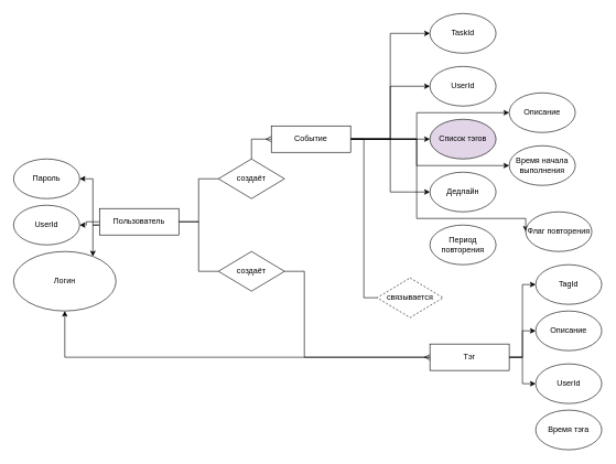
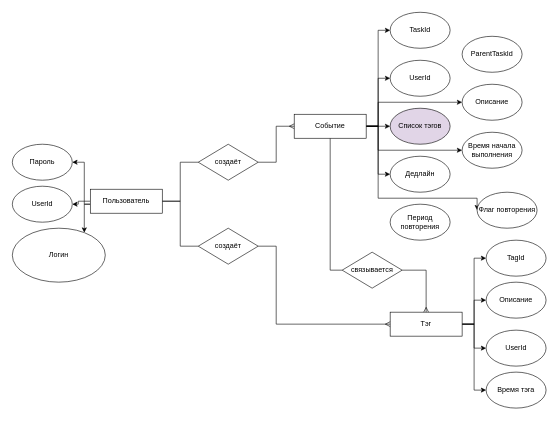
  <mxCell id="0" />
  <mxCell id="1" parent="0" />
  <mxCell id="2" style="edgeStyle=orthogonalEdgeStyle;rounded=0;orthogonalLoop=1;jettySize=auto;html=1;endArrow=classic;endFill=1;" edge="1" parent="1" source="7" target="9"><mxGeometry relative="1" as="geometry"><Array as="points"><mxPoint x="140" y="340" /><mxPoint x="140" y="270" /></Array></mxGeometry></mxCell>
  <mxCell id="3" style="edgeStyle=orthogonalEdgeStyle;rounded=0;orthogonalLoop=1;jettySize=auto;html=1;endArrow=classic;endFill=1;" edge="1" parent="1" source="7" target="8"><mxGeometry relative="1" as="geometry"><Array as="points"><mxPoint x="140" y="340" /><mxPoint x="140" y="420" /></Array></mxGeometry></mxCell>
  <mxCell id="4" style="edgeStyle=orthogonalEdgeStyle;rounded=0;orthogonalLoop=1;jettySize=auto;html=1;endArrow=classic;endFill=1;" edge="1" parent="1" source="7" target="10"><mxGeometry relative="1" as="geometry" /></mxCell>
  <mxCell id="5" style="edgeStyle=orthogonalEdgeStyle;rounded=0;orthogonalLoop=1;jettySize=auto;html=1;entryX=0;entryY=0.5;entryDx=0;entryDy=0;endArrow=none;endFill=0;" edge="1" parent="1" source="7" target="38"><mxGeometry relative="1" as="geometry" /></mxCell>
  <mxCell id="6" style="edgeStyle=orthogonalEdgeStyle;rounded=0;orthogonalLoop=1;jettySize=auto;html=1;entryX=0;entryY=0.5;entryDx=0;entryDy=0;endArrow=none;endFill=0;" edge="1" parent="1" source="7" target="40"><mxGeometry relative="1" as="geometry" /></mxCell>
  <mxCell id="7" value="Пользователь" style="rounded=0;whiteSpace=wrap;html=1;" vertex="1" parent="1"><mxGeometry x="150" y="315" width="120" height="40" as="geometry" /></mxCell>
  <mxCell id="8" value="Логин" style="ellipse;whiteSpace=wrap;html=1;" vertex="1" parent="1"><mxGeometry x="20" y="380" width="155" height="90" as="geometry" /></mxCell>
  <mxCell id="9" value="Пароль" style="ellipse;whiteSpace=wrap;html=1;" vertex="1" parent="1"><mxGeometry x="20" y="240" width="100" height="60" as="geometry" /></mxCell>
  <mxCell id="10" value="UserId" style="ellipse;whiteSpace=wrap;html=1;" vertex="1" parent="1"><mxGeometry x="20" y="310" width="100" height="60" as="geometry" /></mxCell>
  <mxCell id="11" style="edgeStyle=orthogonalEdgeStyle;rounded=0;orthogonalLoop=1;jettySize=auto;html=1;exitX=1;exitY=0.5;exitDx=0;exitDy=0;entryX=0;entryY=0.5;entryDx=0;entryDy=0;endArrow=classic;endFill=1;" edge="1" parent="1" source="15" target="17"><mxGeometry relative="1" as="geometry" /></mxCell>
  <mxCell id="12" style="edgeStyle=orthogonalEdgeStyle;rounded=0;orthogonalLoop=1;jettySize=auto;html=1;entryX=0;entryY=0.5;entryDx=0;entryDy=0;endArrow=classic;endFill=1;" edge="1" parent="1" source="15" target="18"><mxGeometry relative="1" as="geometry" /></mxCell>
  <mxCell id="13" style="edgeStyle=orthogonalEdgeStyle;rounded=0;orthogonalLoop=1;jettySize=auto;html=1;entryX=0;entryY=0.5;entryDx=0;entryDy=0;endArrow=classic;endFill=1;" edge="1" parent="1" source="15" target="16"><mxGeometry relative="1" as="geometry" /></mxCell>
- <mxCell id="14" style="edgeStyle=orthogonalEdgeStyle;rounded=0;orthogonalLoop=1;jettySize=auto;html=1;endArrow=classic;endFill=1;" edge="1" parent="1" source="15" target="8"><mxGeometry relative="1" as="geometry" /></mxCell>
+ <mxCell id="14" style="edgeStyle=orthogonalEdgeStyle;rounded=0;orthogonalLoop=1;jettySize=auto;html=1;entryX=0;entryY=0.5;entryDx=0;entryDy=0;endArrow=classic;endFill=1;" edge="1" parent="1" source="15" target="43"><mxGeometry relative="1" as="geometry" /></mxCell>
  <mxCell id="15" value="Тэг&lt;br&gt;" style="rounded=0;whiteSpace=wrap;html=1;" vertex="1" parent="1"><mxGeometry x="650" y="520" width="120" height="40" as="geometry" /></mxCell>
  <mxCell id="16" value="TagId" style="ellipse;whiteSpace=wrap;html=1;" vertex="1" parent="1"><mxGeometry x="810" y="400" width="100" height="60" as="geometry" /></mxCell>
  <mxCell id="17" value="Описание" style="ellipse;whiteSpace=wrap;html=1;" vertex="1" parent="1"><mxGeometry x="810" y="470" width="100" height="60" as="geometry" /></mxCell>
  <mxCell id="18" value="UserId" style="ellipse;whiteSpace=wrap;html=1;" vertex="1" parent="1"><mxGeometry x="810" y="550" width="100" height="60" as="geometry" /></mxCell>
  <mxCell id="19" style="edgeStyle=orthogonalEdgeStyle;rounded=0;orthogonalLoop=1;jettySize=auto;html=1;entryX=0;entryY=0.5;entryDx=0;entryDy=0;endArrow=classic;endFill=1;" edge="1" parent="1" source="27" target="36"><mxGeometry relative="1" as="geometry" /></mxCell>
  <mxCell id="20" style="edgeStyle=orthogonalEdgeStyle;rounded=0;orthogonalLoop=1;jettySize=auto;html=1;entryX=0;entryY=0.5;entryDx=0;entryDy=0;endArrow=classic;endFill=1;" edge="1" parent="1" source="27" target="28"><mxGeometry relative="1" as="geometry" /></mxCell>
  <mxCell id="21" style="edgeStyle=orthogonalEdgeStyle;rounded=0;orthogonalLoop=1;jettySize=auto;html=1;entryX=0;entryY=0.5;entryDx=0;entryDy=0;endArrow=classic;endFill=1;" edge="1" parent="1" source="27" target="34"><mxGeometry relative="1" as="geometry"><Array as="points"><mxPoint x="630" y="210" /><mxPoint x="630" y="170" /></Array></mxGeometry></mxCell>
  <mxCell id="22" style="edgeStyle=orthogonalEdgeStyle;rounded=0;orthogonalLoop=1;jettySize=auto;html=1;entryX=0;entryY=0.5;entryDx=0;entryDy=0;endArrow=classic;endFill=1;" edge="1" parent="1" source="27" target="31"><mxGeometry relative="1" as="geometry" /></mxCell>
  <mxCell id="23" style="edgeStyle=orthogonalEdgeStyle;rounded=0;orthogonalLoop=1;jettySize=auto;html=1;entryX=0;entryY=0.5;entryDx=0;entryDy=0;endArrow=classic;endFill=1;" edge="1" parent="1" source="27" target="33"><mxGeometry relative="1" as="geometry"><Array as="points"><mxPoint x="630" y="210" /><mxPoint x="630" y="250" /></Array></mxGeometry></mxCell>
  <mxCell id="24" style="edgeStyle=orthogonalEdgeStyle;rounded=0;orthogonalLoop=1;jettySize=auto;html=1;entryX=0;entryY=0.5;entryDx=0;entryDy=0;endArrow=classic;endFill=1;" edge="1" parent="1" source="27" target="32"><mxGeometry relative="1" as="geometry" /></mxCell>
  <mxCell id="25" style="edgeStyle=orthogonalEdgeStyle;rounded=0;orthogonalLoop=1;jettySize=auto;html=1;entryX=0;entryY=0.5;entryDx=0;entryDy=0;endArrow=classic;endFill=1;" edge="1" parent="1" source="27" target="30"><mxGeometry relative="1" as="geometry"><Array as="points"><mxPoint x="630" y="210" /><mxPoint x="630" y="330" /></Array></mxGeometry></mxCell>
  <mxCell id="26" style="edgeStyle=orthogonalEdgeStyle;rounded=0;orthogonalLoop=1;jettySize=auto;html=1;entryX=0;entryY=0.5;entryDx=0;entryDy=0;endArrow=none;endFill=0;" edge="1" parent="1" source="27" target="42"><mxGeometry relative="1" as="geometry" /></mxCell>
- <mxCell id="27" value="Событие" style="rounded=0;whiteSpace=wrap;html=1;" vertex="1" parent="1"><mxGeometry x="410" y="190" width="120" height="40" as="geometry" /></mxCell>
+ <mxCell id="27" value="Событие" style="rounded=0;whiteSpace=wrap;html=1;" vertex="1" parent="1"><mxGeometry x="490" y="190" width="120" height="40" as="geometry" /></mxCell>
  <mxCell id="28" value="UserId" style="ellipse;whiteSpace=wrap;html=1;" vertex="1" parent="1"><mxGeometry x="650" y="100" width="100" height="60" as="geometry" /></mxCell>
  <mxCell id="29" value="Период повторения" style="ellipse;whiteSpace=wrap;html=1;" vertex="1" parent="1"><mxGeometry x="650" y="340" width="100" height="60" as="geometry" /></mxCell>
  <mxCell id="30" value="Флаг повторения" style="ellipse;whiteSpace=wrap;html=1;" vertex="1" parent="1"><mxGeometry x="795" y="320" width="100" height="60" as="geometry" /></mxCell>
  <mxCell id="31" value="Список тэгов" style="ellipse;whiteSpace=wrap;html=1;fillColor=#e1d5e7;" vertex="1" parent="1"><mxGeometry x="650" y="180" width="100" height="60" as="geometry" /></mxCell>
  <mxCell id="32" value="Дедлайн" style="ellipse;whiteSpace=wrap;html=1;" vertex="1" parent="1"><mxGeometry x="650" y="260" width="100" height="60" as="geometry" /></mxCell>
  <mxCell id="33" value="Время начала выполнения" style="ellipse;whiteSpace=wrap;html=1;" vertex="1" parent="1"><mxGeometry x="770" y="220" width="100" height="60" as="geometry" /></mxCell>
  <mxCell id="34" value="Описание" style="ellipse;whiteSpace=wrap;html=1;" vertex="1" parent="1"><mxGeometry x="770" y="140" width="100" height="60" as="geometry" /></mxCell>
+ <mxCell id="35" value="ParentTaskId" style="ellipse;whiteSpace=wrap;html=1;" vertex="1" parent="1"><mxGeometry x="770" y="60" width="100" height="60" as="geometry" /></mxCell>
  <mxCell id="36" value="TaskId" style="ellipse;whiteSpace=wrap;html=1;" vertex="1" parent="1"><mxGeometry x="650" y="20" width="100" height="60" as="geometry" /></mxCell>
  <mxCell id="37" style="edgeStyle=orthogonalEdgeStyle;rounded=0;orthogonalLoop=1;jettySize=auto;html=1;entryX=0;entryY=0.5;entryDx=0;entryDy=0;endArrow=ERmany;endFill=0;" edge="1" parent="1" source="38" target="27"><mxGeometry relative="1" as="geometry" /></mxCell>
  <mxCell id="38" value="создаёт" style="rhombus;whiteSpace=wrap;html=1;" vertex="1" parent="1"><mxGeometry x="330" y="240" width="100" height="60" as="geometry" /></mxCell>
  <mxCell id="39" style="edgeStyle=orthogonalEdgeStyle;rounded=0;orthogonalLoop=1;jettySize=auto;html=1;exitX=1;exitY=0.5;exitDx=0;exitDy=0;entryX=0;entryY=0.5;entryDx=0;entryDy=0;endArrow=ERmany;endFill=0;" edge="1" parent="1" source="40" target="15"><mxGeometry relative="1" as="geometry"><Array as="points"><mxPoint x="460" y="410" /><mxPoint x="460" y="540" /></Array></mxGeometry></mxCell>
  <mxCell id="40" value="создаёт" style="rhombus;whiteSpace=wrap;html=1;" vertex="1" parent="1"><mxGeometry x="330" y="380" width="100" height="60" as="geometry" /></mxCell>
- <mxCell id="42" value="связывается" style="rhombus;whiteSpace=wrap;html=1;dashed=1;" vertex="1" parent="1"><mxGeometry x="570" y="420" width="100" height="60" as="geometry" /></mxCell>
+ <mxCell id="41" style="edgeStyle=orthogonalEdgeStyle;rounded=0;orthogonalLoop=1;jettySize=auto;html=1;entryX=0.5;entryY=0;entryDx=0;entryDy=0;endArrow=ERmany;endFill=0;" edge="1" parent="1" source="42" target="15"><mxGeometry relative="1" as="geometry"><Array as="points"><mxPoint x="710" y="450" /></Array></mxGeometry></mxCell>
+ <mxCell id="42" value="связывается" style="rhombus;whiteSpace=wrap;html=1;" vertex="1" parent="1"><mxGeometry x="570" y="420" width="100" height="60" as="geometry" /></mxCell>
  <mxCell id="43" value="Время тэга" style="ellipse;whiteSpace=wrap;html=1;" vertex="1" parent="1"><mxGeometry x="810" y="620" width="100" height="60" as="geometry" /></mxCell>
